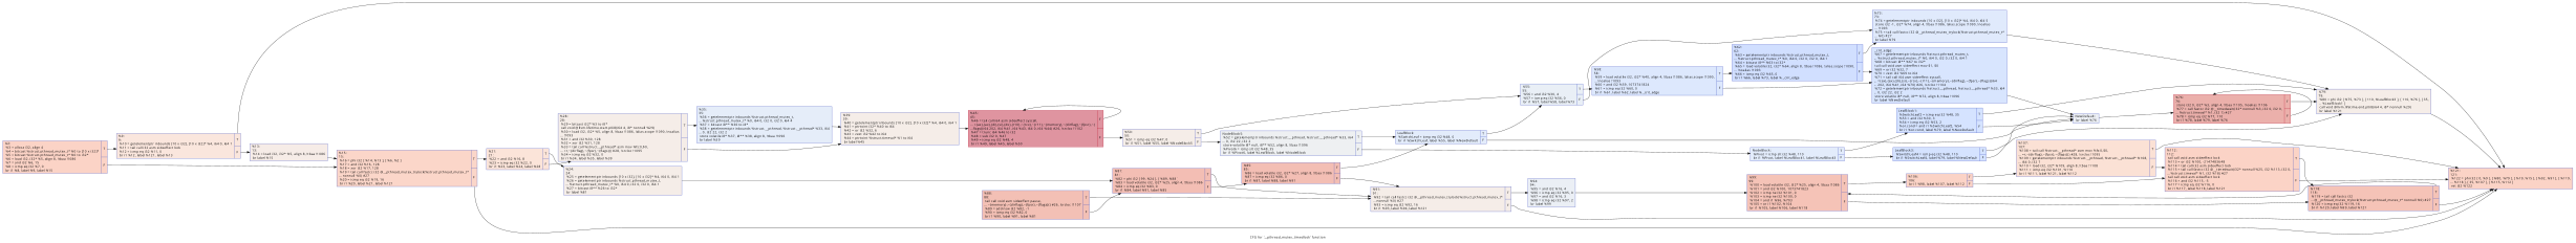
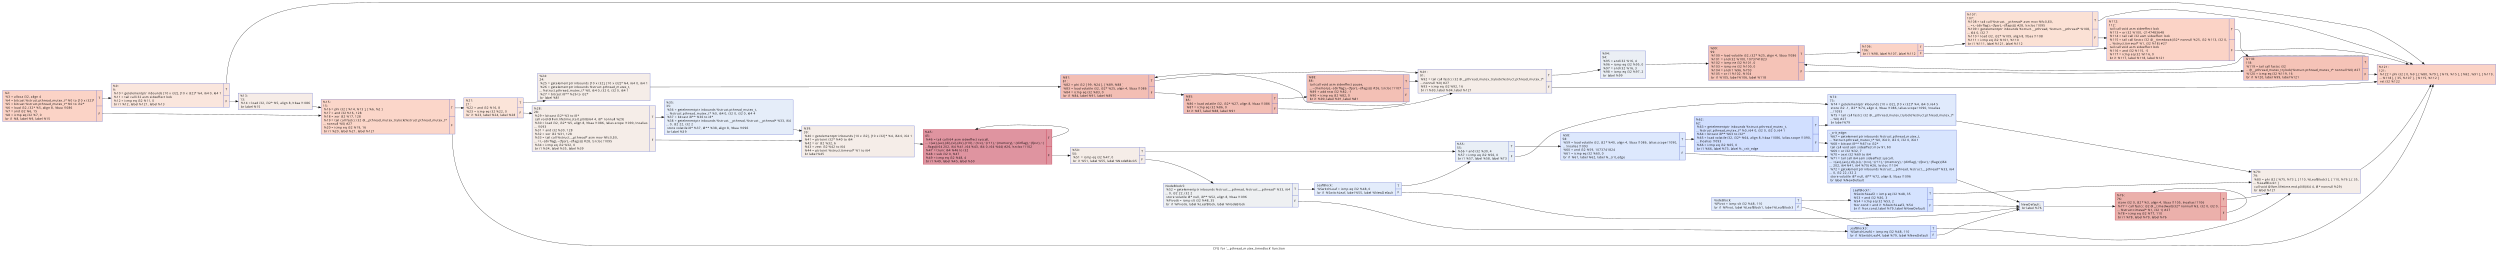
  digraph {
    fontname="Open Sans"
    label="CFG for '__pthread_mutex_timedlock' function"
    rankdir=LR
    node [color="#3d50c3ff" fillcolor="#e8d6cc70" fontname="Open Sans" shape=record style=filled]
    edge [fontname="Open Sans" tailport=s0]
    n1 [fillcolor="#f59c7d70" label="{%2:\l  %3 = alloca i32, align 4\l  %4 = bitcast %struct.pthread_mutex_t* %0 to [10 x i32]*\l  %5 = bitcast %struct.pthread_mutex_t* %0 to i32*\l  %6 = load i32, i32* %5, align 8, !tbaa !1086\l  %7 = and i32 %6, 15\l  %8 = icmp eq i32 %7, 0\l  br i1 %8, label %9, label %15\l|{<s0>T|<s1>F}}"]
    n2 [fillcolor="#f3c7b170" label="{%9:\l9:                                                \l  %10 = getelementptr inbounds [10 x i32], [10 x i32]* %4, i64 0, i64 1\l  %11 = tail call i32 asm sideeffect lock \l  %12 = icmp eq i32 %11, 0\l  br i1 %12, label %121, label %13\l|{<s0>T|<s1>F}}"]
    n3 [fillcolor="#f6a38570" label="{%15:\l15:                                               \l  %16 = phi i32 [ %14, %13 ], [ %6, %2 ]\l  %17 = and i32 %16, 128\l  %18 = xor i32 %17, 128\l  %19 = tail call fastcc i32 @__pthread_mutex_trylock(%struct.pthread_mutex_t*\l... nonnull %0) #27\l  %20 = icmp eq i32 %19, 16\l  br i1 %20, label %21, label %121\l|{<s0>T|<s1>F}}"]
    n4 [fillcolor="#f59c7d70" label="{%121:\l121:                                              \l  %122 = phi i32 [ 0, %9 ], [ %80, %79 ], [ %19, %15 ], [ %92, %91 ], [ %119,\l... %118 ], [ 35, %107 ], [ %115, %112 ]\l  ret i32 %122\l}"]
    n5 [fillcolor="#ead5c970" label="{%13:\l13:                                               \l  %14 = load i32, i32* %5, align 8, !tbaa !1086\l  br label %15\l}"]
    n6 [fillcolor="#f5c1a970" label="{%21:\l21:                                               \l  %22 = and i32 %16, 8\l  %23 = icmp eq i32 %22, 0\l  br i1 %23, label %24, label %28\l|{<s0>T|<s1>F}}"]
    n7 [label="{%24:\l24:                                               \l  %25 = getelementptr inbounds [10 x i32], [10 x i32]* %4, i64 0, i64 1\l  %26 = getelementptr inbounds %struct.pthread_mutex_t,\l... %struct.pthread_mutex_t* %0, i64 0, i32 0, i32 0, i64 1\l  %27 = bitcast i8** %26 to i32*\l  br label %81\l}"]
    n8 [label="{%28:\l28:                                               \l  %29 = bitcast i32* %3 to i8*\l  call void @llvm.lifetime.start.p0i8(i64 4, i8* nonnull %29)\l  %30 = load i32, i32* %5, align 8, !tbaa !1086, !alias.scope !1090, !noalias\l... !1093\l  %31 = and i32 %30, 128\l  %32 = xor i32 %31, 128\l  %33 = tail call %struct.__pthread* asm mov %fs:0,$0,\l... =r,~\{dirflag\},~\{fpsr\},~\{flags\}() #28, !srcloc !1095\l  %34 = icmp eq i32 %32, 0\l  br i1 %34, label %35, label %39\l|{<s0>T|<s1>F}}"]
    n9 [fillcolor="#e36c5570" label="{%81:\l81:                                               \l  %82 = phi i32 [ 99, %24 ], [ %89, %88 ]\l  %83 = load volatile i32, i32* %25, align 4, !tbaa !1086\l  %84 = icmp eq i32 %83, 0\l  br i1 %84, label %91, label %85\l|{<s0>T|<s1>F}}"]
    n10 [fillcolor="#c5d6f270" label="{%35:\l35:                                               \l  %36 = getelementptr inbounds %struct.pthread_mutex_t,\l... %struct.pthread_mutex_t* %0, i64 0, i32 0, i32 0, i64 4\l  %37 = bitcast i8** %36 to i8*\l  %38 = getelementptr inbounds %struct.__pthread, %struct.__pthread* %33, i64\l... 0, i32 22, i32 2\l  store volatile i8* %37, i8** %38, align 8, !tbaa !1096\l  br label %39\l}"]
    n11 [label="{%39:\l39:                                               \l  %40 = getelementptr inbounds [10 x i32], [10 x i32]* %4, i64 0, i64 1\l  %41 = ptrtoint i32* %40 to i64\l  %42 = or i32 %32, 6\l  %43 = zext i32 %42 to i64\l  %44 = ptrtoint %struct.timeval* %1 to i64\l  br label %45\l}"]
    n12 [label="{%91:\l91:                                               \l  %92 = tail call fastcc i32 @__pthread_mutex_trylock(%struct.pthread_mutex_t*\l... nonnull %0) #27\l  %93 = icmp eq i32 %92, 16\l  br i1 %93, label %94, label %121\l|{<s0>T|<s1>F}}"]
    n13 [fillcolor="#e36c5570" label="{%85:\l85:                                               \l  %86 = load volatile i32, i32* %27, align 8, !tbaa !1086\l  %87 = icmp eq i32 %86, 0\l  br i1 %87, label %88, label %91\l|{<s0>T|<s1>F}}"]
    n14 [color="#b70d28ff" fillcolor="#b70d2870" label="{%45:\l45:                                               \l  %46 = tail call i64 asm sideeffect syscall,\l... =\{ax\},\{ax\},\{di\},\{si\},\{dx\},\{r10\},~\{rcx\},~\{r11\},~\{memory\},~\{dirflag\},~\{fpsr\},~\{\l...flags\}(i64 202, i64 %41, i64 %43, i64 0, i64 %44) #26, !srcloc !1102\l  %47 = trunc i64 %46 to i32\l  %48 = sub i32 0, %47\l  %49 = icmp eq i32 %48, 4\l  br i1 %49, label %45, label %50\l|{<s0>T|<s1>F}}"]
    n15 [fillcolor="#d1dae970" label="{%94:\l94:                                               \l  %95 = and i32 %16, 4\l  %96 = icmp eq i32 %95, 0\l  %97 = and i32 %16, 3\l  %98 = icmp eq i32 %97, 2\l  br label %99\l}"]
    n16 [fillcolor="#e5705870" label="{%88:\l88:                                               \l  tail call void asm sideeffect pause,\l... ~\{memory\},~\{dirflag\},~\{fpsr\},~\{flags\}() #26, !srcloc !1107\l  %89 = add nsw i32 %82, -1\l  %90 = icmp eq i32 %82, 0\l  br i1 %90, label %91, label %81\l|{<s0>T|<s1>F}}"]
    n17 [label="{%50:\l50:                                               \l  %51 = icmp eq i32 %47, 0\l  br i1 %51, label %55, label %NodeBlock5\l|{<s0>T|<s1>F}}"]
    n18 [fillcolor="#cedaeb70" label="{%55:\l55:                                               \l  %56 = and i32 %30, 4\l  %57 = icmp eq i32 %56, 0\l  br i1 %57, label %58, label %73\l|{<s0>T|<s1>F}}"]
    n19 [fillcolor="#d9dce170" label="{NodeBlock5:                                       \l  %52 = getelementptr inbounds %struct.__pthread, %struct.__pthread* %33, i64\l... 0, i32 22, i32 2\l  store volatile i8* null, i8** %52, align 8, !tbaa !1096\l  %Pivot6 = icmp slt i32 %48, 35\l  br i1 %Pivot6, label %LeafBlock, label %NodeBlock\l|{<s0>T|<s1>F}}"]
    n20 [fillcolor="#b2ccfb70" label="{%58:\l58:                                               \l  %59 = load volatile i32, i32* %40, align 4, !tbaa !1086, !alias.scope !1090,\l... !noalias !1093\l  %60 = and i32 %59, 1073741824\l  %61 = icmp eq i32 %60, 0\l  br i1 %61, label %62, label %._crit_edge\l|{<s0>T|<s1>F}}"]
    n21 [fillcolor="#b9d0f970" label="{%73:\l73:                                               \l  %74 = getelementptr inbounds [10 x i32], [10 x i32]* %4, i64 0, i64 5\l  store i32 -1, i32* %74, align 4, !tbaa !1086, !alias.scope !1090, !noalias\l... !1093\l  %75 = tail call fastcc i32 @__pthread_mutex_trylock(%struct.pthread_mutex_t*\l... %0) #27\l  br label %79\l}"]
    n22 [fillcolor="#bfd3f670" label="{LeafBlock:                                        \l  %SwitchLeaf = icmp eq i32 %48, 0\l  br i1 %SwitchLeaf, label %55, label %NewDefault\l|{<s0>T|<s1>F}}"]
    n23 [fillcolor="#bfd3f670" label="{NodeBlock:                                        \l  %Pivot = icmp slt i32 %48, 110\l  br i1 %Pivot, label %LeafBlock1, label %LeafBlock3\l|{<s0>T|<s1>F}}"]
    n24 [fillcolor="#96b7ff70" label="{%62:\l62:                                               \l  %63 = getelementptr inbounds %struct.pthread_mutex_t,\l... %struct.pthread_mutex_t* %0, i64 0, i32 0, i32 0, i64 1\l  %64 = bitcast i8** %63 to i32*\l  %65 = load volatile i32, i32* %64, align 8, !tbaa !1086, !alias.scope !1090,\l... !noalias !1093\l  %66 = icmp eq i32 %65, 0\l  br i1 %66, label %73, label %._crit_edge\l|{<s0>T|<s1>F}}"]
    n25 [fillcolor="#a7c5fe70" label="{._crit_edge:                                      \l  %67 = getelementptr inbounds %struct.pthread_mutex_t,\l... %struct.pthread_mutex_t* %0, i64 0, i32 0, i32 0, i64 1\l  %68 = bitcast i8** %67 to i32*\l  tail call void asm sideeffect mov $1, $0 \l  %69 = or i32 %32, 7\l  %70 = zext i32 %69 to i64\l  %71 = tail call i64 asm sideeffect syscall,\l... =\{ax\},\{ax\},\{di\},\{si\},~\{rcx\},~\{r11\},~\{memory\},~\{dirflag\},~\{fpsr\},~\{flags\}(i64\l... 202, i64 %41, i64 %70) #26, !srcloc !1104\l  %72 = getelementptr inbounds %struct.__pthread, %struct.__pthread* %33, i64\l... 0, i32 22, i32 2\l  store volatile i8* null, i8** %72, align 8, !tbaa !1096\l  br label %NewDefault\l}"]
    n26 [label="{%79:\l79:                                               \l  %80 = phi i32 [ %75, %73 ], [ 110, %LeafBlock3 ], [ 110, %76 ], [ 35,\l... %LeafBlock1 ]\l  call void @llvm.lifetime.end.p0i8(i64 4, i8* nonnull %29)\l  br label %121\l}"]
    n27 [fillcolor="#d4dbe670" label="{NewDefault:                                       \l  br label %76\l}"]
    n28 [fillcolor="#a1c0ff70" label="{LeafBlock1:                                       \l  %SwitchLeaf2 = icmp eq i32 %48, 35\l  %53 = and i32 %30, 3\l  %54 = icmp eq i32 %53, 2\l  %or.cond = and i1 %SwitchLeaf2, %54\l  br i1 %or.cond, label %79, label %NewDefault\l|{<s0>T|<s1>F}}"]
    n29 [fillcolor="#a1c0ff70" label="{LeafBlock3:                                       \l  %SwitchLeaf4 = icmp eq i32 %48, 110\l  br i1 %SwitchLeaf4, label %79, label %NewDefault\l|{<s0>T|<s1>F}}"]
    n30 [color="#b70d28ff" fillcolor="#d24b4070" label="{%76:\l76:                                               \l  store i32 0, i32* %3, align 4, !tbaa !1105, !noalias !1106\l  %77 = call fastcc i32 @__timedwait(i32* nonnull %3, i32 0, i32 0,\l... %struct.timeval* %1, i32 1) #27\l  %78 = icmp eq i32 %77, 110\l  br i1 %78, label %79, label %76\l|{<s0>T|<s1>F}}"]
    n31 [fillcolor="#e8765c70" label="{%99:\l99:                                               \l  %100 = load volatile i32, i32* %25, align 4, !tbaa !1086\l  %101 = and i32 %100, 1073741823\l  %102 = icmp ne i32 %101, 0\l  %103 = icmp ne i32 %100, 0\l  %104 = and i1 %96, %703\l  %105 = or i1 %102, %104\l  br i1 %105, label %106, label %118\l|{<s0>T|<s1>F}}"]
    n32 [fillcolor="#f59c7d70" label="{%106:\l106:                                              \l  br i1 %98, label %107, label %112\l|{<s0>T|<s1>F}}"]
    n33 [fillcolor="#e8765c70" label="{%118:\l118:                                              \l  %119 = tail call fastcc i32\l... @__pthread_mutex_trylock(%struct.pthread_mutex_t* nonnull %0) #27\l  %120 = icmp eq i32 %119, 16\l  br i1 %120, label %99, label %121\l|{<s0>T|<s1>F}}"]
    n34 [fillcolor="#f7bca170" label="{%107:\l107:                                              \l  %108 = tail call %struct.__pthread* asm mov %fs:0,$0,\l... =r,~\{dirflag\},~\{fpsr\},~\{flags\}() #28, !srcloc !1095\l  %109 = getelementptr inbounds %struct.__pthread, %struct.__pthread* %108,\l... i64 0, i32 7\l  %110 = load i32, i32* %109, align 8, !tbaa !1108\l  %111 = icmp eq i32 %101, %110\l  br i1 %111, label %121, label %112\l|{<s0>T|<s1>F}}"]
    n35 [fillcolor="#f59c7d70" label="{%112:\l112:                                              \l  tail call void asm sideeffect lock \l  %113 = or i32 %100, -2147483648\l  %114 = tail call i32 asm sideeffect lock \l  %115 = tail call fastcc i32 @__timedwait(i32* nonnull %25, i32 %113, i32 0,\l... %struct.timeval* %1, i32 %18) #27\l  tail call void asm sideeffect lock \l  %116 = and i32 %115, -5\l  %117 = icmp eq i32 %116, 0\l  br i1 %117, label %118, label %121\l|{<s0>T|<s1>F}}"]
    n1 -> n2
    n1 -> n3 [tailport=s1]
    n2 -> n4
    n2 -> n5 [tailport=s1]
    n3 -> n4 [tailport=s1]
    n3 -> n6
    n5 -> n3
    n6 -> n7
    n6 -> n8 [tailport=s1]
    n7 -> n9
    n8 -> n10
    n8 -> n11 [tailport=s1]
    n9 -> n12
    n9 -> n13 [tailport=s1]
    n10 -> n11
    n11 -> n14
    n12 -> n4 [tailport=s1]
    n12 -> n15
    n13 -> n12 [tailport=s1]
-   n13 -> n22
+   n13 -> n16
    n14 -> n14
    n14 -> n17 [tailport=s1]
    n15 -> n31
    n16 -> n9 [tailport=s1]
    n16 -> n12
    n17 -> n18
    n17 -> n19 [tailport=s1]
    n18 -> n20
    n18 -> n21 [tailport=s1]
    n19 -> n22
-   n19 -> n23 [tailport=s1]
+   n19 -> n29 [tailport=s1]
    n20 -> n24
    n20 -> n25 [tailport=s1]
    n21 -> n26
    n22 -> n18
    n22 -> n27 [tailport=s1]
    n23 -> n28
    n23 -> n29 [tailport=s1]
    n24 -> n21
    n24 -> n25 [tailport=s1]
    n25 -> n27
    n26 -> n4
    n27 -> n30
    n28 -> n26
    n28 -> n27 [tailport=s1]
    n29 -> n26
    n29 -> n27 [tailport=s1]
    n30 -> n26
    n30 -> n30 [tailport=s1]
    n31 -> n32
    n31 -> n33 [tailport=s1]
    n32 -> n34
    n32 -> n35 [tailport=s1]
    n33 -> n4 [tailport=s1]
    n33 -> n31
    n34 -> n4
    n34 -> n35 [tailport=s1]
    n35 -> n4 [tailport=s1]
    n35 -> n33
  }
